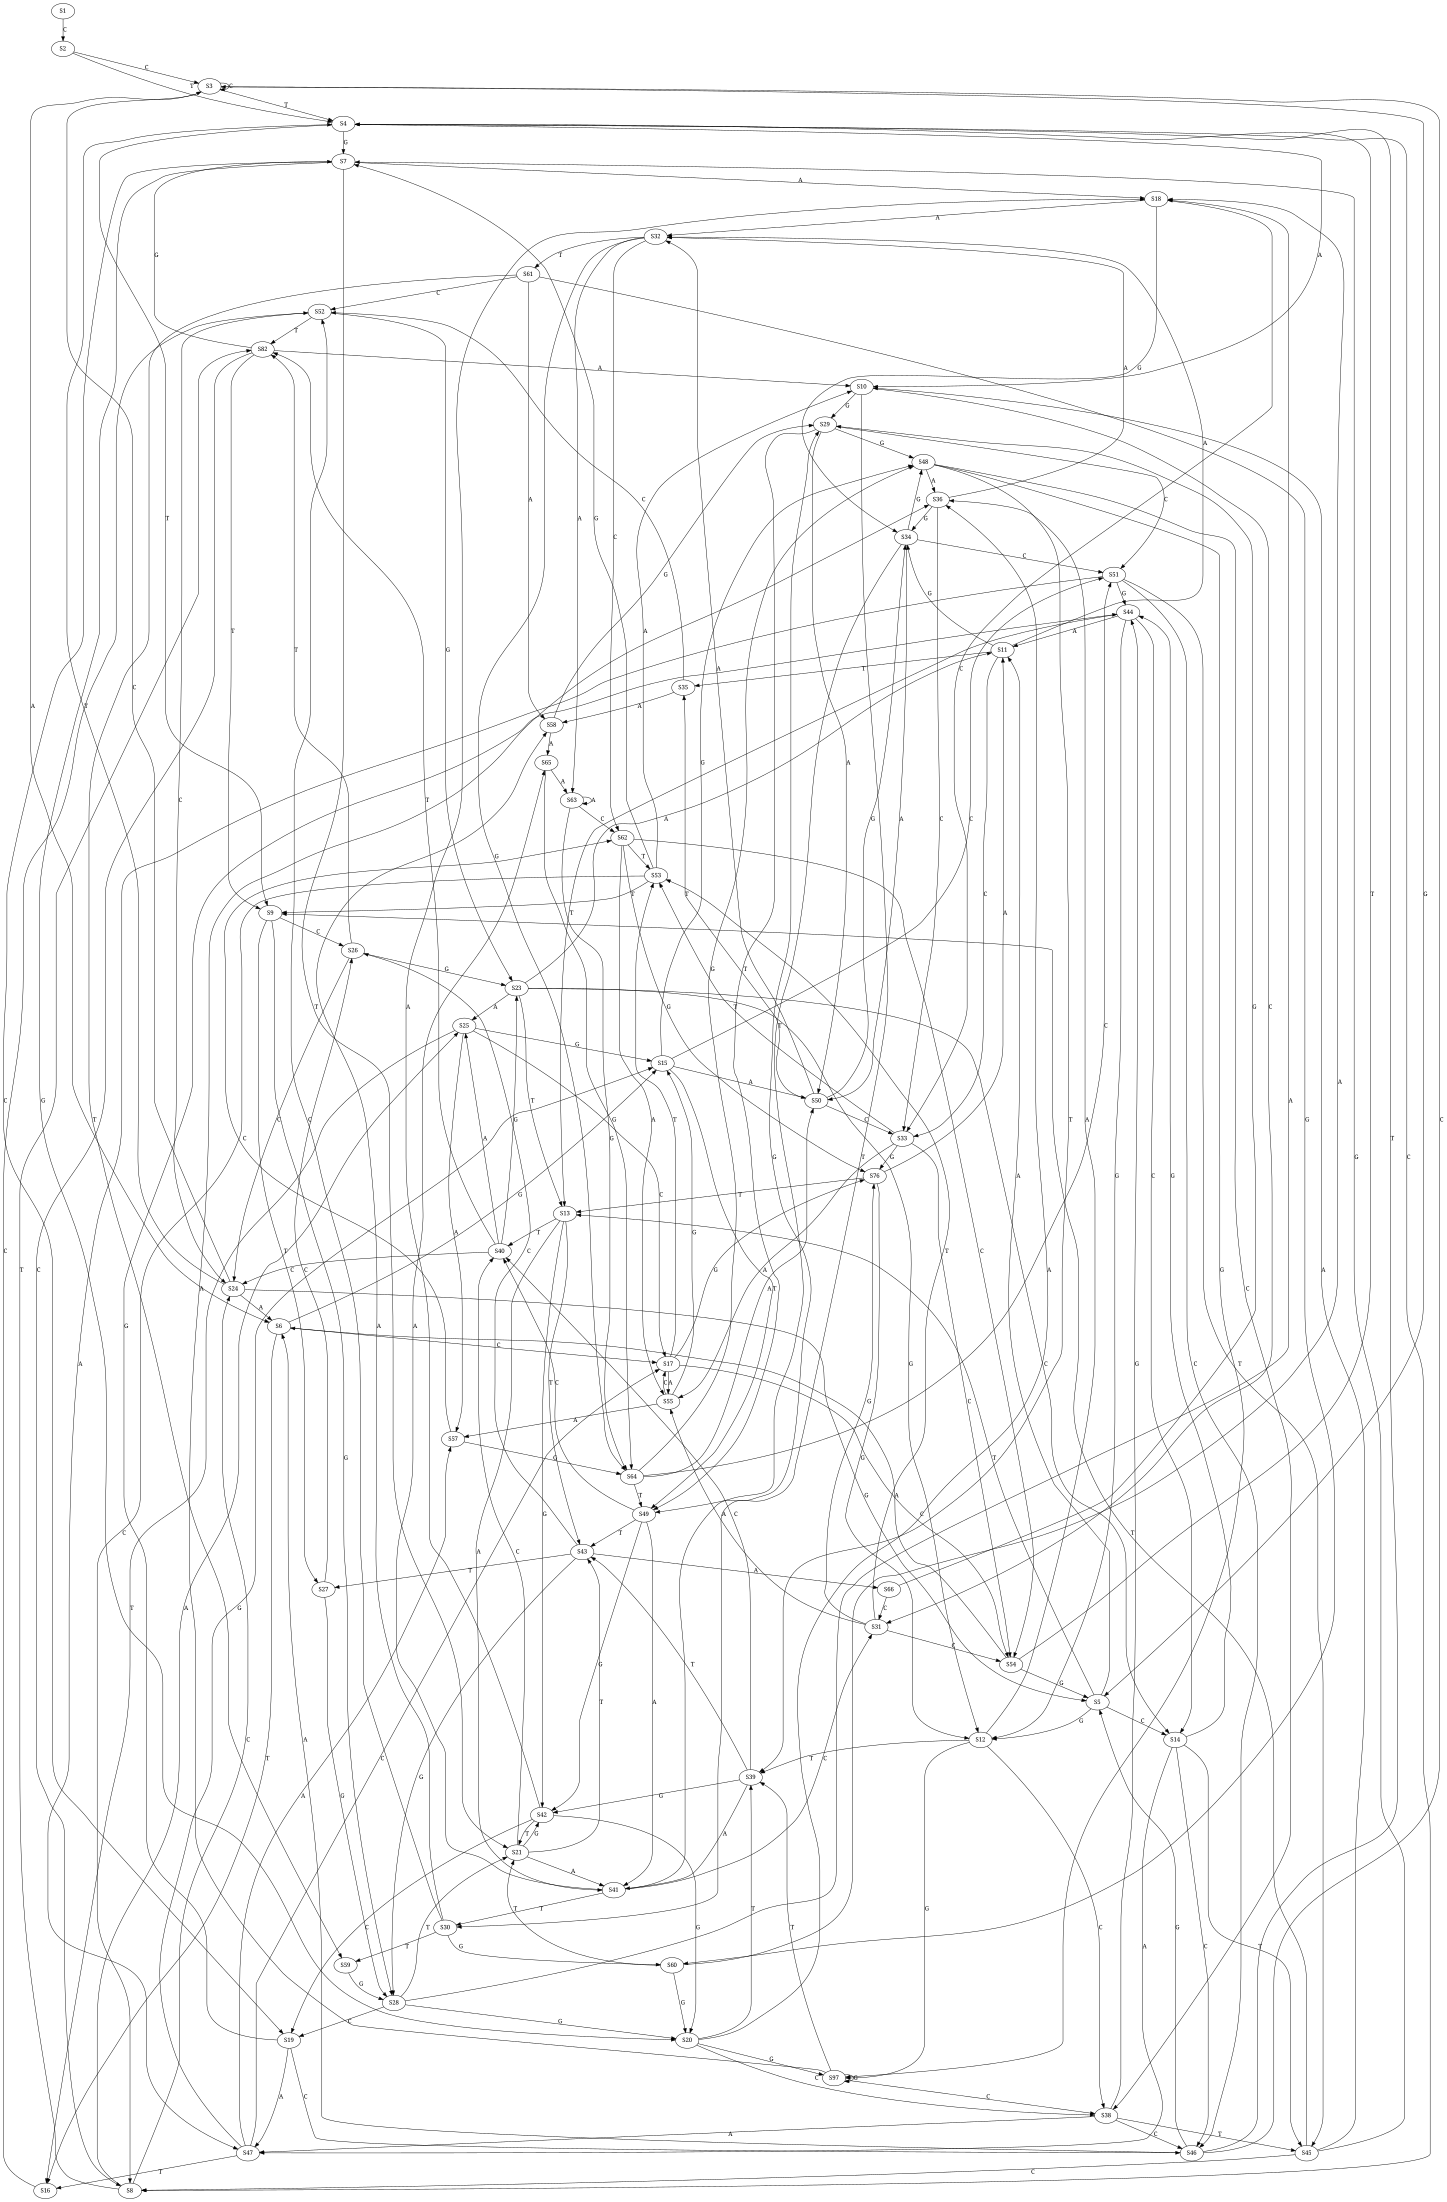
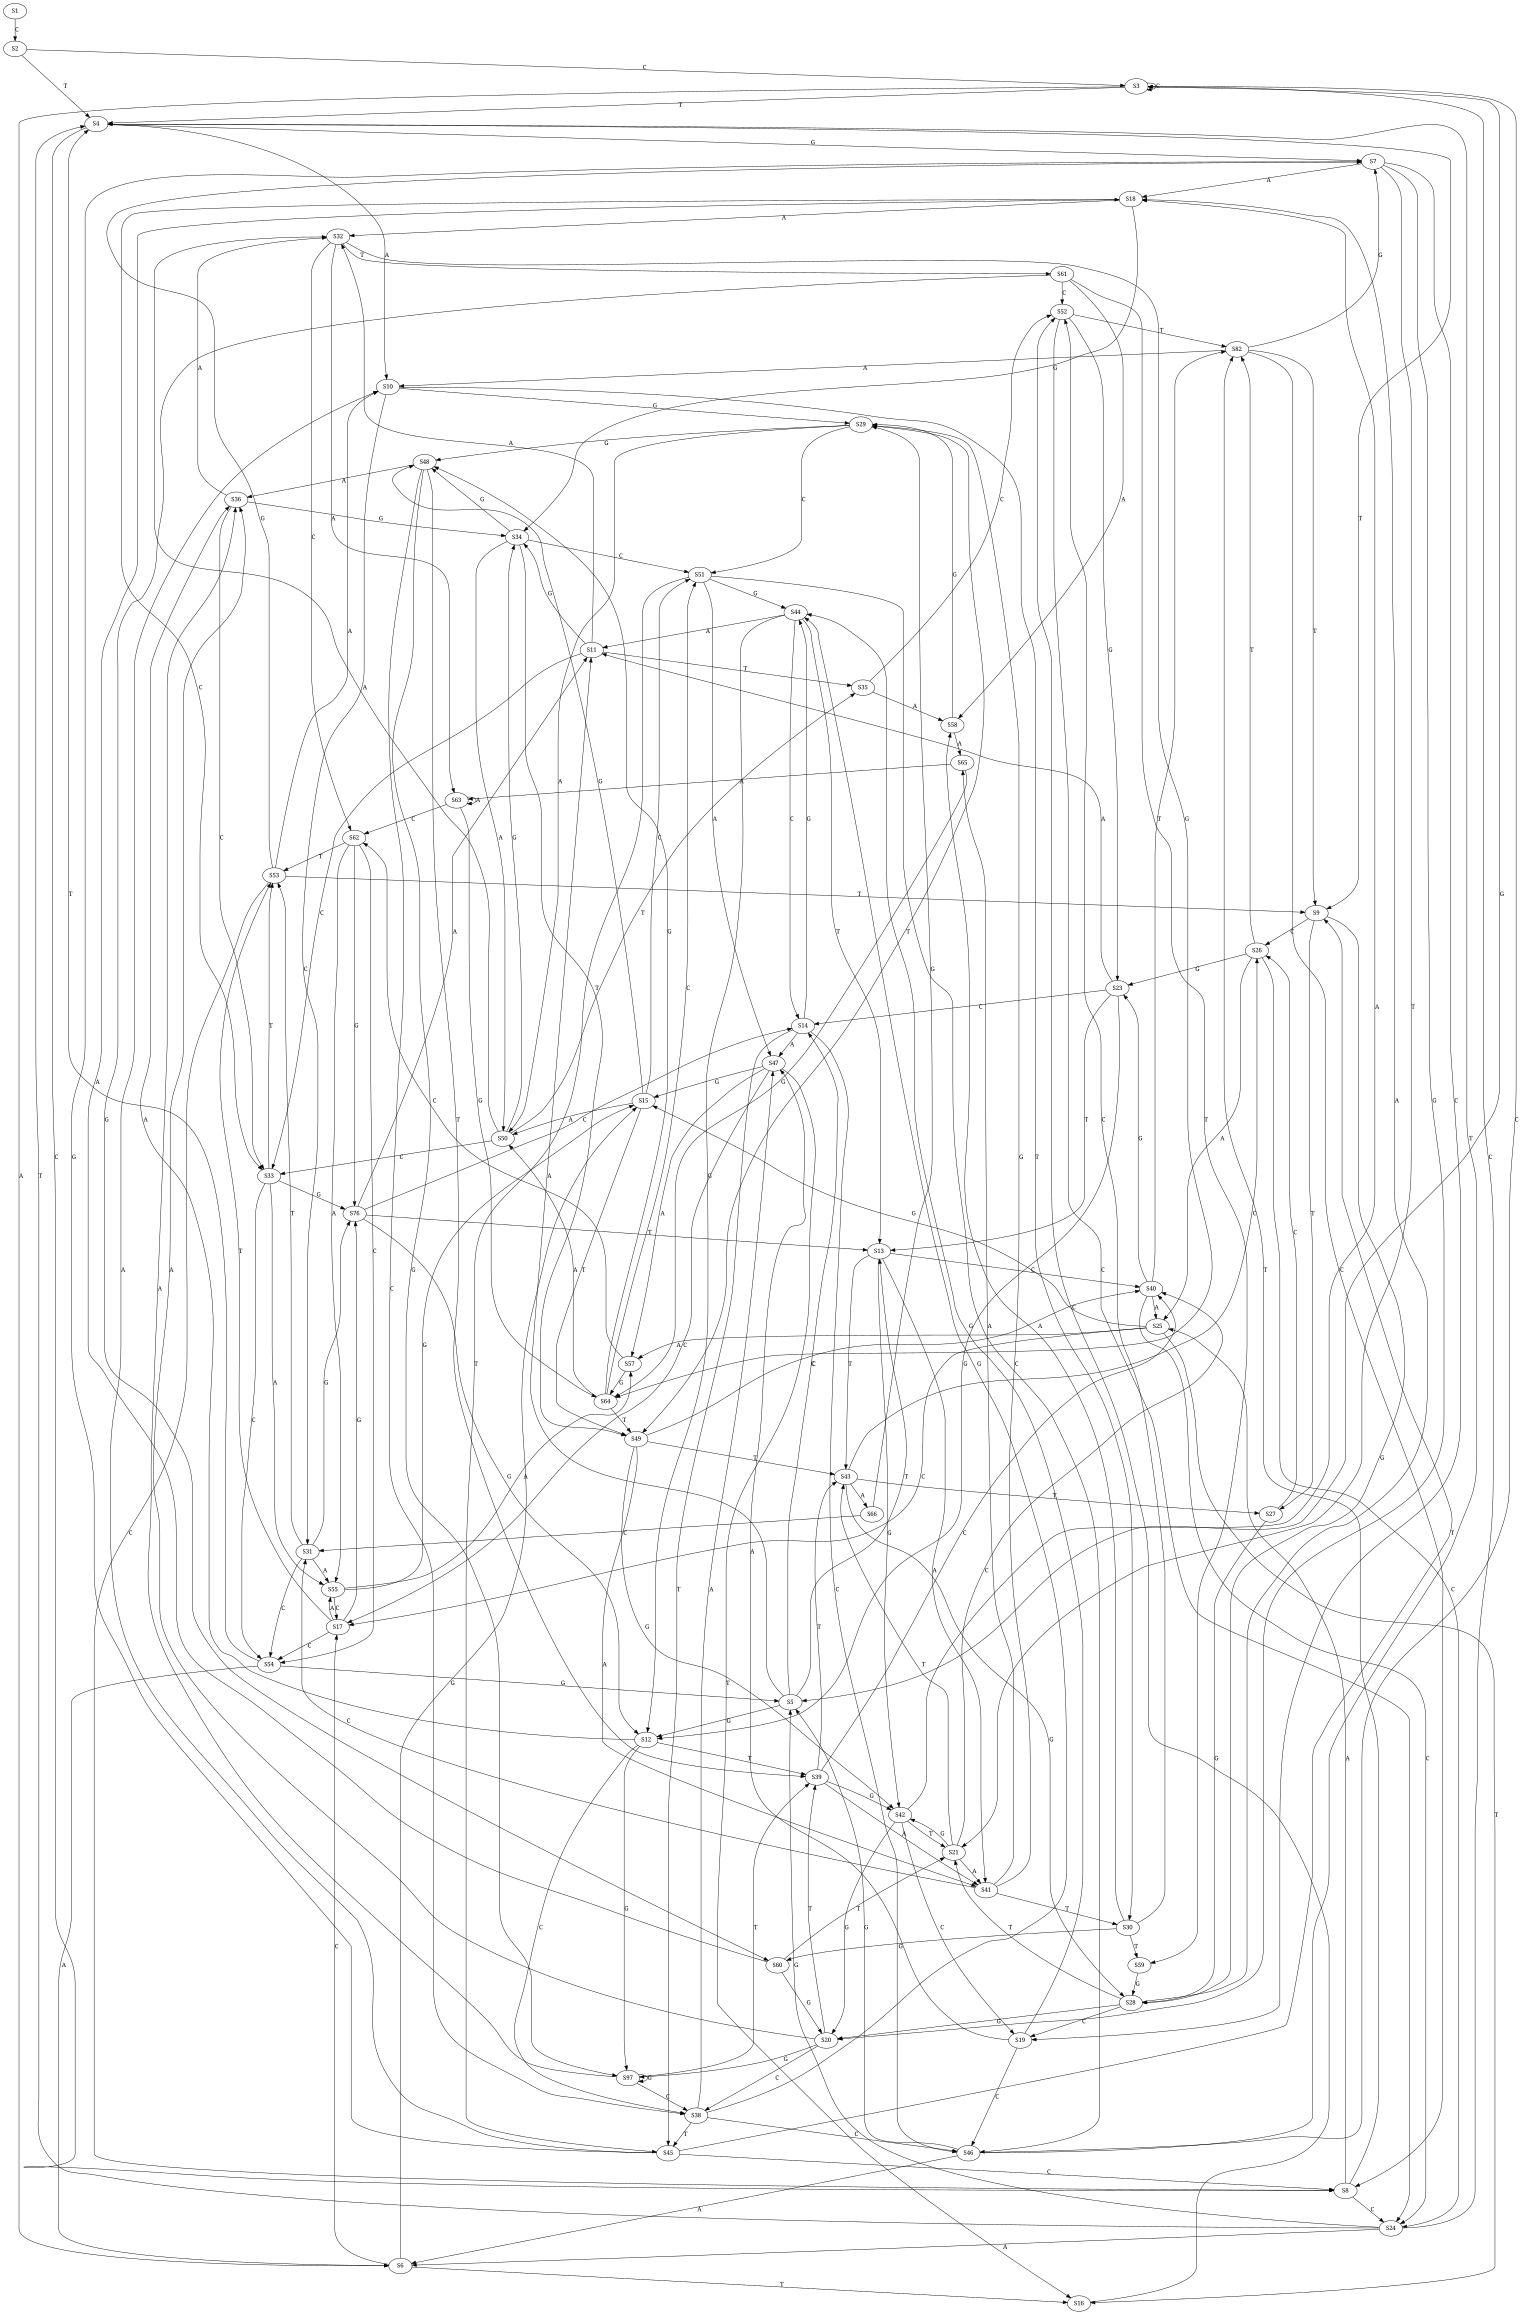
  strict digraph {
    fontname="Noto Serif"
    node [fontname="Noto Serif"]
    edge [fontname="Noto Serif"]
    S1
    S2
    S3
    S4
    S5
    S6
    S7
    S8
    S9
    S10
    S11
    S12
    S13
    S14
    S15
    S16
    S17
    S18
    S19
    S20
    S21
    n22 [label=S82]
    S24
    S25
    S26
    S27
    S28
    S29
    S30
    S31
    S32
    S33
    S34
    S35
    S36
    n36 [label=S97]
    S38
    S39
    S40
    S41
    S42
    S43
    S44
    S45
    S46
    S47
    S48
    S49
    S50
    S51
    S52
    S53
    S54
    S55
    n55 [label=S76]
    S23
    S57
    S58
    S59
    S60
    S61
    S62
    S63
    S64
    S65
    S66
    S1 -> S2 [label=C]
    S2 -> S3 [label=C]
    S2 -> S4 [label=T]
    S3 -> S3 [label=C]
    S3 -> S4 [label=T]
    S3 -> S5 [label=G]
    S3 -> S6 [label=A]
    S4 -> S7 [label=G]
    S4 -> S8 [label=C]
    S4 -> S9 [label=T]
    S4 -> S10 [label=A]
    S5 -> S11 [label=A]
    S5 -> S12 [label=G]
    S5 -> S13 [label=T]
    S5 -> S14 [label=C]
    S6 -> S15 [label=G]
    S6 -> S16 [label=T]
    S6 -> S17 [label=C]
    S7 -> S18 [label=A]
    S7 -> S19 [label=C]
    S7 -> S20 [label=G]
    S7 -> S21 [label=T]
    S8 -> n22 [label=T]
    S8 -> S24 [label=C]
    S8 -> S25 [label=A]
    S9 -> S26 [label=C]
    S9 -> S27 [label=T]
    S9 -> S28 [label=G]
    S10 -> S29 [label=G]
    S10 -> S30 [label=T]
    S10 -> S31 [label=C]
    S11 -> S32 [label=A]
    S11 -> S33 [label=C]
    S11 -> S34 [label=G]
    S11 -> S35 [label=T]
    S12 -> S36 [label=A]
    S12 -> n36 [label=G]
    S12 -> S38 [label=C]
    S12 -> S39 [label=T]
-   S13 -> S40 [label=T]
+   S13 -> S40 [label=C]
    S13 -> S41 [label=A]
    S13 -> S42 [label=G]
    S13 -> S43 [label=T]
    S14 -> S44 [label=G]
    S14 -> S45 [label=T]
    S14 -> S46 [label=C]
    S14 -> S47 [label=A]
    S15 -> S48 [label=G]
    S15 -> S49 [label=T]
    S15 -> S50 [label=A]
    S15 -> S51 [label=C]
    S16 -> S52 [label=C]
    S17 -> S53 [label=T]
    S17 -> S54 [label=C]
    S17 -> S55 [label=A]
    S17 -> n55 [label=G]
    S18 -> S32 [label=A]
    S18 -> S33 [label=C]
    S18 -> S34 [label=G]
    S19 -> S44 [label=G]
    S19 -> S46 [label=C]
    S19 -> S47 [label=A]
    S20 -> S36 [label=A]
    S20 -> n36 [label=G]
    S20 -> S38 [label=C]
    S20 -> S39 [label=T]
    S21 -> S40 [label=C]
    S21 -> S41 [label=A]
    S21 -> S42 [label=G]
    S21 -> S43 [label=T]
    n22 -> S7 [label=G]
    n22 -> S8 [label=C]
    n22 -> S9 [label=T]
    n22 -> S10 [label=A]
    S24 -> S3 [label=C]
    S24 -> S4 [label=T]
    S24 -> S5 [label=G]
    S24 -> S6 [label=A]
    S25 -> S15 [label=G]
    S25 -> S16 [label=T]
    S25 -> S17 [label=C]
    S25 -> S57 [label=A]
    S26 -> n22 [label=T]
    S26 -> S24 [label=C]
-   S23 -> S25 [label=A]
+   S26 -> S25 [label=A]
    S26 -> S23 [label=G]
    S27 -> S26 [label=C]
    S27 -> S28 [label=G]
    S28 -> S18 [label=A]
    S28 -> S19 [label=C]
    S28 -> S20 [label=G]
    S28 -> S21 [label=T]
    S29 -> S48 [label=G]
    S29 -> S49 [label=T]
    S29 -> S50 [label=A]
    S29 -> S51 [label=C]
    S30 -> S52 [label=C]
    S30 -> S58 [label=A]
    S30 -> S59 [label=T]
    S30 -> S60 [label=G]
    S31 -> S53 [label=T]
    S31 -> S54 [label=C]
    S31 -> S55 [label=A]
    S31 -> n55 [label=G]
    S32 -> S61 [label=T]
    S32 -> S62 [label=C]
    S32 -> S63 [label=A]
    S32 -> S64 [label=G]
    S33 -> S53 [label=T]
    S33 -> S54 [label=C]
    S33 -> S55 [label=A]
    S33 -> n55 [label=G]
    S34 -> S48 [label=G]
    S34 -> S49 [label=T]
    S34 -> S50 [label=A]
    S34 -> S51 [label=C]
    S35 -> S52 [label=C]
    S35 -> S58 [label=A]
    S36 -> S32 [label=A]
    S36 -> S33 [label=C]
    S36 -> S34 [label=G]
    n36 -> S36 [label=A]
    n36 -> n36 [label=G]
    n36 -> S38 [label=C]
    n36 -> S39 [label=T]
    S38 -> S44 [label=G]
    S38 -> S45 [label=T]
    S38 -> S46 [label=C]
    S38 -> S47 [label=A]
    S39 -> S40 [label=C]
    S39 -> S41 [label=A]
    S39 -> S42 [label=G]
    S39 -> S43 [label=T]
    S40 -> n22 [label=T]
    S40 -> S24 [label=C]
    S40 -> S25 [label=A]
    S40 -> S23 [label=G]
    S41 -> S29 [label=G]
    S41 -> S30 [label=T]
    S41 -> S31 [label=C]
    S41 -> S65 [label=A]
    S42 -> S18 [label=A]
    S42 -> S19 [label=C]
    S42 -> S20 [label=G]
    S42 -> S21 [label=T]
    S43 -> S26 [label=C]
    S43 -> S27 [label=T]
    S43 -> S28 [label=G]
    S43 -> S66 [label=A]
    S44 -> S11 [label=A]
    S44 -> S12 [label=G]
    S44 -> S13 [label=T]
    S44 -> S14 [label=C]
    S45 -> S7 [label=G]
    S45 -> S8 [label=C]
    S45 -> S9 [label=T]
    S45 -> S10 [label=A]
    S46 -> S3 [label=C]
    S46 -> S4 [label=T]
    S46 -> S5 [label=G]
    S46 -> S6 [label=A]
    S47 -> S15 [label=G]
    S47 -> S16 [label=T]
    S47 -> S17 [label=C]
    S47 -> S57 [label=A]
    S48 -> S36 [label=A]
    S48 -> n36 [label=G]
    S48 -> S38 [label=C]
    S48 -> S39 [label=T]
    S49 -> S40 [label=C]
    S49 -> S41 [label=A]
    S49 -> S42 [label=G]
    S49 -> S43 [label=T]
    S50 -> S32 [label=A]
    S50 -> S33 [label=C]
    S50 -> S34 [label=G]
    S50 -> S35 [label=T]
    S51 -> S44 [label=G]
    S51 -> S45 [label=T]
    S51 -> S46 [label=C]
    S51 -> S47 [label=A]
    S52 -> n22 [label=T]
    S52 -> S24 [label=C]
    S52 -> S23 [label=G]
    S53 -> S7 [label=G]
    S53 -> S8 [label=C]
    S53 -> S9 [label=T]
    S53 -> S10 [label=A]
    S54 -> S4 [label=T]
    S54 -> S5 [label=G]
    S54 -> S6 [label=A]
    S55 -> S15 [label=G]
    S55 -> S17 [label=C]
    S55 -> S57 [label=A]
    n55 -> S11 [label=A]
    n55 -> S12 [label=G]
    n55 -> S13 [label=T]
+   n55 -> S14 [label=C]
    S23 -> S11 [label=A]
    S23 -> S12 [label=G]
    S23 -> S13 [label=T]
    S23 -> S14 [label=C]
    S57 -> S62 [label=C]
    S57 -> S64 [label=G]
    S58 -> S29 [label=G]
    S58 -> S65 [label=A]
    S59 -> S28 [label=G]
    S60 -> S18 [label=A]
    S60 -> S20 [label=G]
    S60 -> S21 [label=T]
    S61 -> S52 [label=C]
    S61 -> S58 [label=A]
    S61 -> S59 [label=T]
    S61 -> S60 [label=G]
    S62 -> S53 [label=T]
    S62 -> S54 [label=C]
    S62 -> S55 [label=A]
    S62 -> n55 [label=G]
    S63 -> S62 [label=C]
    S63 -> S63 [label=A]
    S63 -> S64 [label=G]
    S64 -> S48 [label=G]
    S64 -> S49 [label=T]
    S64 -> S50 [label=A]
    S64 -> S51 [label=C]
    S65 -> S63 [label=A]
    S65 -> S64 [label=G]
    S66 -> S29 [label=G]
    S66 -> S31 [label=C]
  }
